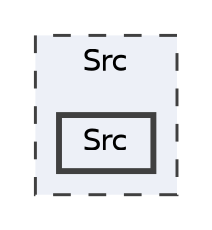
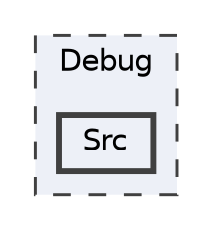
  digraph {
    compound=true
    n1 [color=grey25 fillcolor="#edf0f7" fontname=Helvetica fontsize=10 height=0.2 label=Src shape=box style="filled,bold" width=0.4]
    subgraph cluster_1 {
      bgcolor="#edf0f7"
      fontname=Helvetica
      fontsize=10
-     label=Src
+     label=Debug
      pencolor=grey25
      style="filled,dashed"
      n1
    }
  }
